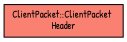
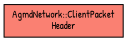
  digraph {
    rankdir=TB
    fontname="Patrick Hand"
-   n1 [color=black fillcolor=salmon fontname="Patrick Hand" fontsize=10 height=0.2 label="ClientPacket::ClientPacket\lHeader" shape=record style=filled width=0.4]
+   n1 [color=black fillcolor=salmon fontname="Patrick Hand" fontsize=10 height=0.2 label="AgmdNetwork::ClientPacket\lHeader" shape=record style=filled width=0.4]
  }
